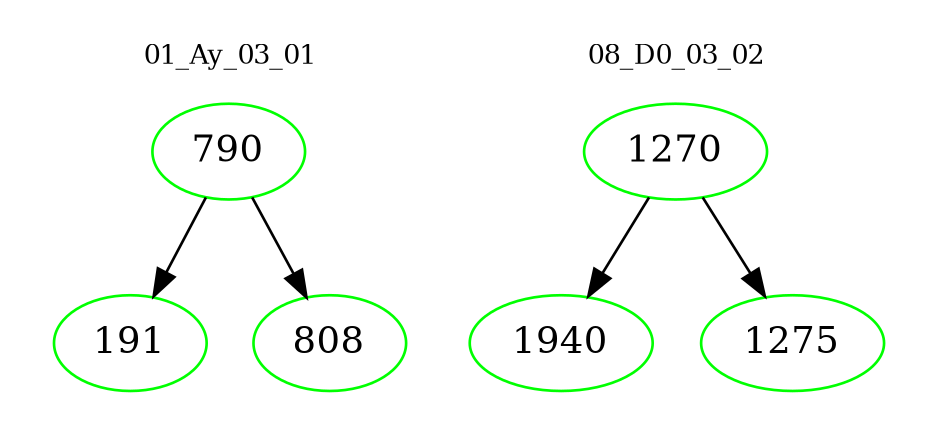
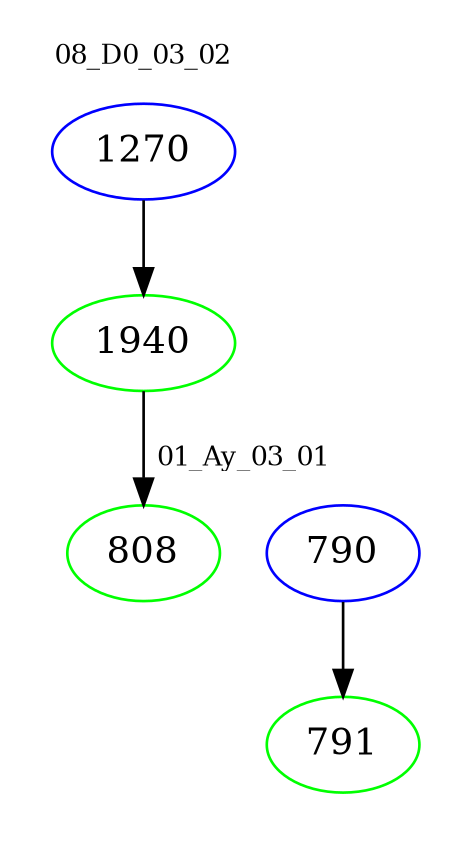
  digraph {
    fontname="DejaVu Serif"
    node [color=green fontname="DejaVu Serif"]
    edge [color=black fontname="DejaVu Serif"]
-   n1 [label=790]
-   n2 [label=191]
+   n1 [color=blue label=790]
+   n2 [label=791]
    n3 [label=808]
-   n4 [label=1270]
+   n4 [color=blue label=1270]
    n5 [label=1940]
-   n6 [label=1275]
    subgraph cluster_1 {
      color=white
      fontsize=10
      label="01_Ay_03_01"
      n1
      n2
      n3
    }
    subgraph cluster_2 {
      color=white
      fontsize=10
      label="08_D0_03_02"
      n4
      n5
-     n6
    }
    n1 -> n2
-   n1 -> n3
+   n5 -> n3
    n4 -> n5
-   n4 -> n6
  }
